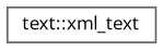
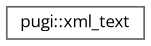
  digraph {
    rankdir=LR
    fontname="Open Sans"
-   n1 [color=grey40 fillcolor=white fontname="Open Sans" fontsize=10 height=0.2 label="text::xml_text" shape=box style=filled width=0.4]
+   n1 [color=grey40 fillcolor=white fontname="Open Sans" fontsize=10 height=0.2 label="pugi::xml_text" shape=box style=filled width=0.4]
  }
